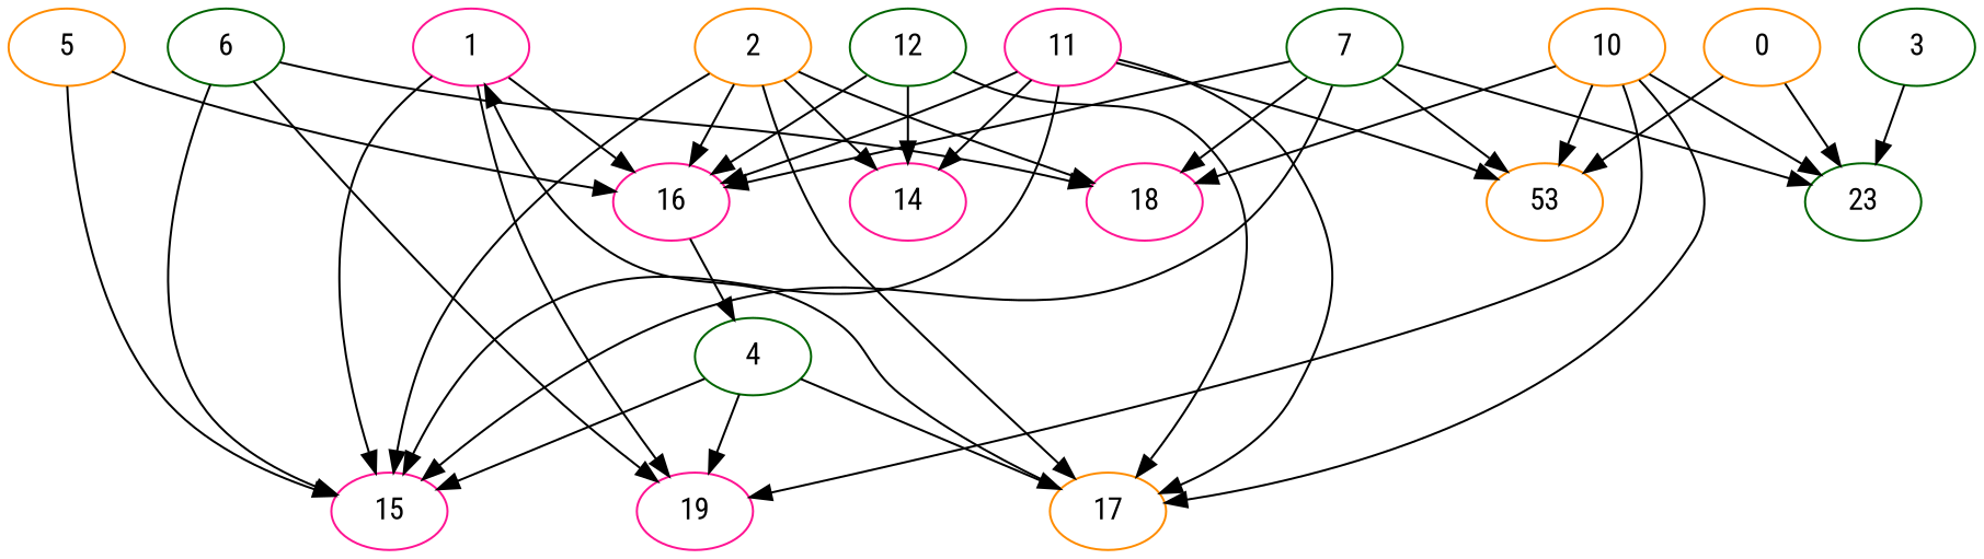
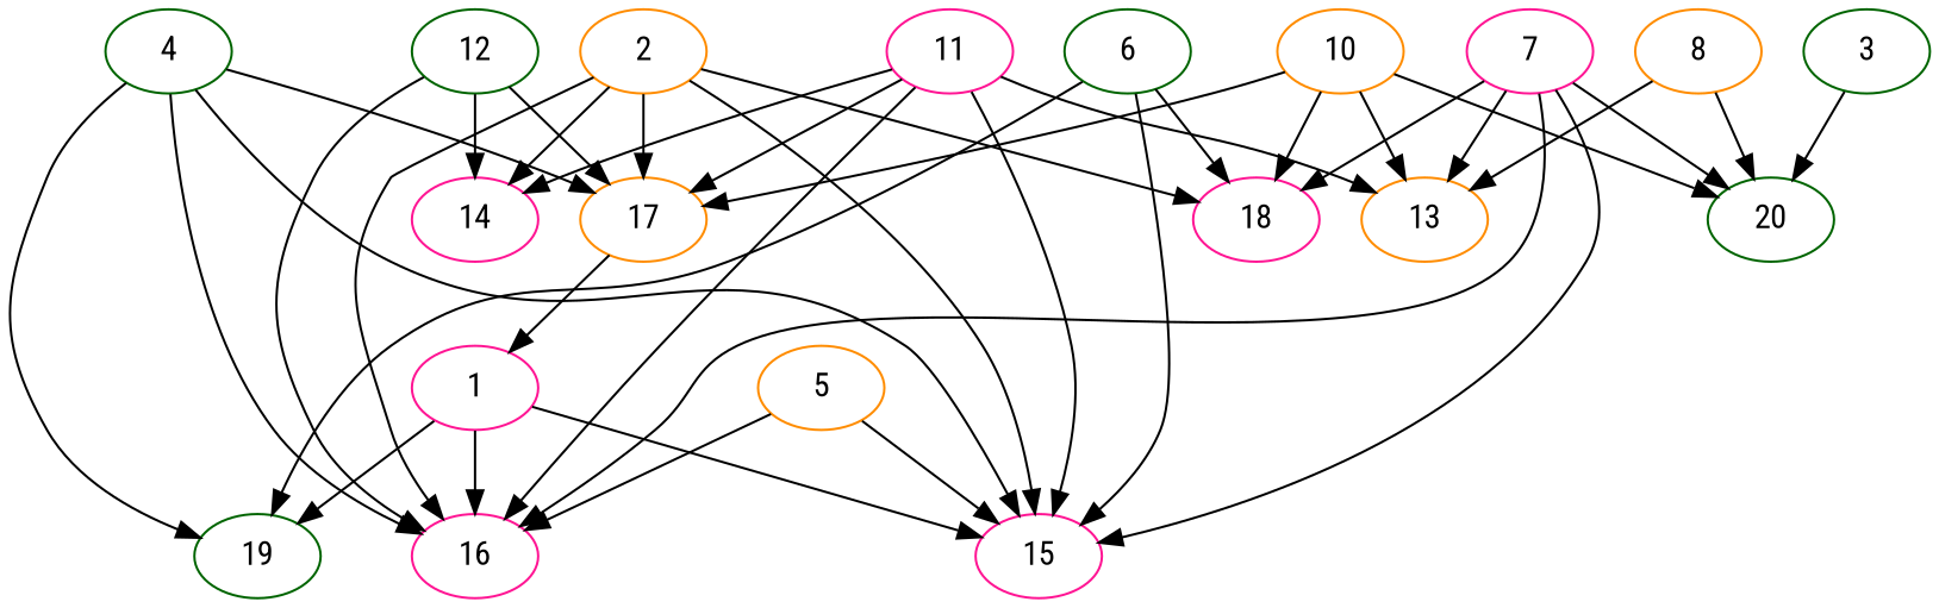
  digraph {
    fontname="Roboto Condensed"
    node [alpha=0.09 color=deeppink fontname="Roboto Condensed"]
    edge [fontname="Roboto Condensed"]
    1 [alpha=0.18 expect_size=31689728]
    15 [alpha=0.01 expect_size=18197504]
    16 [alpha=0.14 expect_size=20703232]
-   19 [alpha=0.17 expect_size=17722368]
+   19 [alpha=0.17 color=darkgreen expect_size=17722368]
    17 [alpha=0.03 color=darkorange expect_size=13368320]
    2 [alpha=0.15 color=darkorange expect_size=51132416]
    14 [expect_size=28878848]
    18 [alpha=0.10 expect_size=46854144]
    3 [alpha=0.13 color=darkgreen expect_size=30831616]
-   20 [alpha=0.08 color=darkgreen expect_size=12519424 label=23]
+   20 [alpha=0.08 color=darkgreen expect_size=12519424]
    4 [alpha=0.15 color=darkgreen expect_size=51313664]
    5 [alpha=0.01 color=darkorange expect_size=19605504]
    6 [alpha=0.17 color=darkgreen expect_size=21744640]
-   7 [alpha=0.14 color=darkgreen expect_size=36411392]
-   13 [alpha=0.11 color=darkorange expect_size=45563904 label=53]
-   8 [alpha=0.08 color=darkorange expect_size=45014016 label=0]
+   7 [alpha=0.14 expect_size=36411392]
+   13 [alpha=0.11 color=darkorange expect_size=45563904]
+   8 [alpha=0.08 color=darkorange expect_size=45014016]
    10 [alpha=0.20 color=darkorange expect_size=29984768]
    11 [expect_size=15598592]
    12 [color=darkgreen expect_size=10662912]
    1 -> 15
    1 -> 16
    1 -> 19
    17 -> 1
    2 -> 15
    2 -> 16
    2 -> 17
    2 -> 14
    2 -> 18
    3 -> 20
    4 -> 15
-   16 -> 4
+   4 -> 16
    4 -> 19
    4 -> 17
    5 -> 15
    5 -> 16
    6 -> 15
    6 -> 19
    6 -> 18
    7 -> 15
    7 -> 16
    7 -> 18
    7 -> 20
    7 -> 13
    8 -> 20
    8 -> 13
-   10 -> 19
    10 -> 17
    10 -> 18
    10 -> 20
    10 -> 13
    11 -> 15
    11 -> 16
    11 -> 17
    11 -> 14
    11 -> 13
    12 -> 16
    12 -> 17
    12 -> 14
  }
